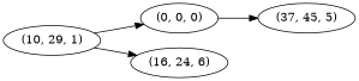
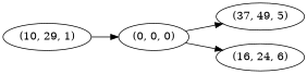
  digraph {
    rankdir=LR
    "(0, 0, 0)"
-   "(37, 45, 5)"
+   "(37, 45, 5)" [label="(37, 49, 5)"]
    "(10, 29, 1)"
    "(16, 24, 6)"
    "(0, 0, 0)" -> "(37, 45, 5)"
    "(10, 29, 1)" -> "(0, 0, 0)"
-   "(10, 29, 1)" -> "(16, 24, 6)"
+   "(0, 0, 0)" -> "(16, 24, 6)"
  }
